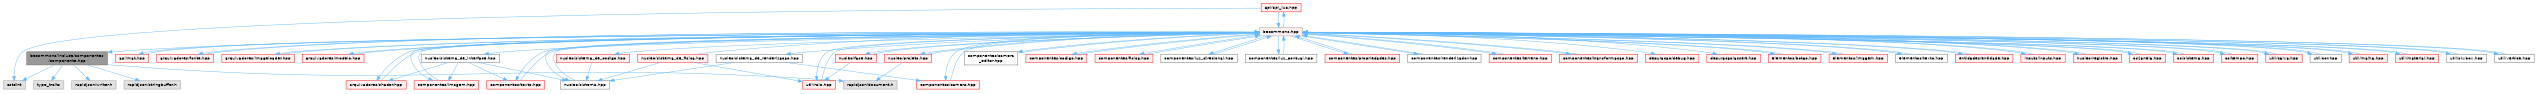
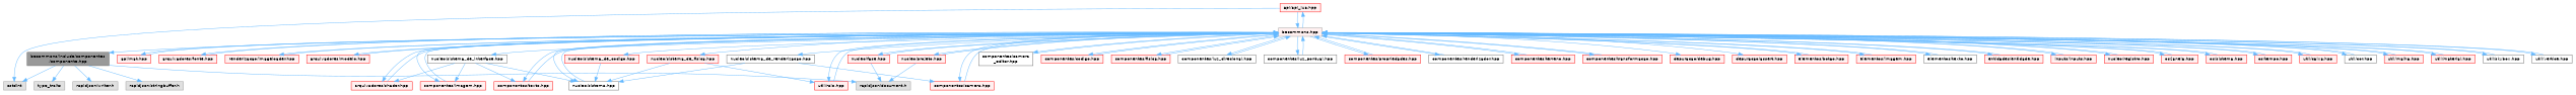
  digraph {
    node [color=red fillcolor="#FFF0F0" fontname=Helvetica fontsize=10 shape=box style=filled]
    edge [color=steelblue1 fontname=Helvetica fontsize=10 labelfontname=Helvetica labelfontsize=10 style=solid]
    n1 [color=gray40 fillcolor=grey60 fontcolor=black height=0.2 label="becommons/include/componentes\l/componente.hpp" width=0.4]
    n2 [color=grey60 fillcolor="#E0E0E0" height=0.2 label=cstdint width=0.4]
    n3 [color=grey60 fillcolor="#E0E0E0" height=0.2 label=type_traits width=0.4]
    n4 [color=grey60 fillcolor="#E0E0E0" height=0.2 label="rapidjson/document.h" width=0.4]
    n5 [color=grey60 fillcolor="#E0E0E0" height=0.2 label="rapidjson/writer.h" width=0.4]
    n6 [color=grey60 fillcolor="#E0E0E0" height=0.2 label="rapidjson/stringbuffer.h" width=0.4]
    n7 [color=grey60 height=0.2 label="becommons.hpp" width=0.4]
    n8 [height=0.2 label="api/api_lua.hpp" width=0.4]
    n9 [height=0.2 label="api/mat.hpp" width=0.4]
    n10 [height=0.2 label="arquivadores/fonte.hpp" width=0.4]
-   n11 [height=0.2 label="arquivadores/imageloader.hpp" width=0.4]
+   n11 [height=0.2 label="renderizacao/imageloader.hpp" width=0.4]
    n12 [height=0.2 label="arquivadores/modelo.hpp" width=0.4]
    n13 [height=0.2 label="arquivadores/shader.hpp" width=0.4]
    n14 [height=0.2 label="componentes/camera.hpp" width=0.4]
    n15 [color=grey40 fillcolor=white height=0.2 label="componentes/camera\l_editor.hpp" width=0.4]
    n16 [height=0.2 label="componentes/codigo.hpp" width=0.4]
    n17 [height=0.2 label="componentes/fisica.hpp" width=0.4]
    n18 [height=0.2 label="componentes/imagem.hpp" width=0.4]
    n19 [color=grey40 fillcolor=white height=0.2 label="componentes/luz_direcional.hpp" width=0.4]
    n20 [color=grey40 fillcolor=white height=0.2 label="componentes/luz_pontual.hpp" width=0.4]
    n21 [height=0.2 label="componentes/propriedades.hpp" width=0.4]
    n22 [color=grey40 fillcolor=white height=0.2 label="componentes/renderizador.hpp" width=0.4]
    n23 [height=0.2 label="componentes/terreno.hpp" width=0.4]
    n24 [height=0.2 label="componentes/texto.hpp" width=0.4]
    n25 [height=0.2 label="componentes/transformacao.hpp" width=0.4]
    n26 [height=0.2 label="depuracao/debug.hpp" width=0.4]
    n27 [height=0.2 label="depuracao/assert.hpp" width=0.4]
    n28 [height=0.2 label="elementos/botao.hpp" width=0.4]
    n29 [height=0.2 label="elementos/imagem.hpp" width=0.4]
    n30 [color=grey40 fillcolor=white height=0.2 label="elementos/texto.hpp" width=0.4]
    n31 [height=0.2 label="entidades/entidade.hpp" width=0.4]
    n32 [height=0.2 label="inputs/inputs.hpp" width=0.4]
    n33 [height=0.2 label="nucleo/fase.hpp" width=0.4]
    n34 [height=0.2 label="nucleo/projeto.hpp" width=0.4]
    n35 [height=0.2 label="nucleo/registro.hpp" width=0.4]
    n36 [color=grey40 fillcolor=white height=0.2 label="nucleo/sistema.hpp" width=0.4]
    n37 [height=0.2 label="nucleo/sistema_de_codigo.hpp" width=0.4]
    n38 [height=0.2 label="nucleo/sistema_de_fisica.hpp" width=0.4]
    n39 [height=0.2 label="util/raio.hpp" width=0.4]
    n40 [color=grey40 fillcolor=white height=0.2 label="nucleo/sistema_de_interface.hpp" width=0.4]
    n41 [color=grey40 fillcolor=white height=0.2 label="nucleo/sistema_de_renderizacao.hpp" width=0.4]
    n42 [height=0.2 label="os/janela.hpp" width=0.4]
    n43 [height=0.2 label="os/sistema.hpp" width=0.4]
    n44 [height=0.2 label="os/tempo.hpp" width=0.4]
    n45 [height=0.2 label="util/caixa.hpp" width=0.4]
    n46 [color=grey40 fillcolor=white height=0.2 label="util/cor.hpp" width=0.4]
    n47 [height=0.2 label="util/malha.hpp" width=0.4]
    n48 [height=0.2 label="util/material.hpp" width=0.4]
    n49 [color=grey40 fillcolor=white height=0.2 label="util/skybox.hpp" width=0.4]
    n50 [color=grey40 fillcolor=white height=0.2 label="util/vertice.hpp" width=0.4]
    n1 -> n2
    n1 -> n3
    n1 -> n4
    n1 -> n5
    n1 -> n6
    n7 -> n1
    n7 -> n8
    n7 -> n9
    n7 -> n10
    n7 -> n11
    n7 -> n12
    n7 -> n13
    n7 -> n14
    n7 -> n15
    n7 -> n16
    n7 -> n17
    n7 -> n18
    n7 -> n19
    n7 -> n20
    n7 -> n21
    n7 -> n22
    n7 -> n23
    n7 -> n24
    n7 -> n25
    n7 -> n26
    n7 -> n27
    n7 -> n28
    n7 -> n29
    n7 -> n30
    n7 -> n31
    n7 -> n32
    n7 -> n33
    n7 -> n34
    n7 -> n35
    n7 -> n36
    n7 -> n37
-   n38 -> n7
+   n7 -> n38
    n7 -> n39
    n7 -> n40
    n7 -> n41
    n7 -> n42
    n7 -> n43
    n7 -> n44
    n7 -> n45
    n7 -> n46
    n7 -> n47
    n7 -> n48
    n7 -> n49
    n7 -> n50
    n8 -> n2
    n8 -> n7
    n9 -> n7
    n10 -> n7
    n11 -> n7
    n12 -> n7
    n13 -> n7
    n14 -> n7
    n15 -> n7
    n16 -> n7
    n17 -> n7
    n18 -> n7
    n19 -> n7
    n20 -> n7
    n21 -> n7
    n22 -> n7
    n23 -> n7
    n24 -> n7
    n25 -> n7
    n28 -> n7
    n29 -> n7
    n30 -> n7
    n31 -> n7
    n32 -> n7
-   n33 -> n39
+   n33 -> n4
    n33 -> n7
    n34 -> n4
    n34 -> n7
    n35 -> n7
    n36 -> n7
    n37 -> n36
    n38 -> n36
    n38 -> n39
    n39 -> n7
    n40 -> n13
    n40 -> n18
    n40 -> n24
    n40 -> n36
    n41 -> n14
    n41 -> n36
    n42 -> n7
    n43 -> n7
    n44 -> n7
    n45 -> n7
    n46 -> n7
    n47 -> n7
    n48 -> n7
    n49 -> n7
    n50 -> n7
  }
